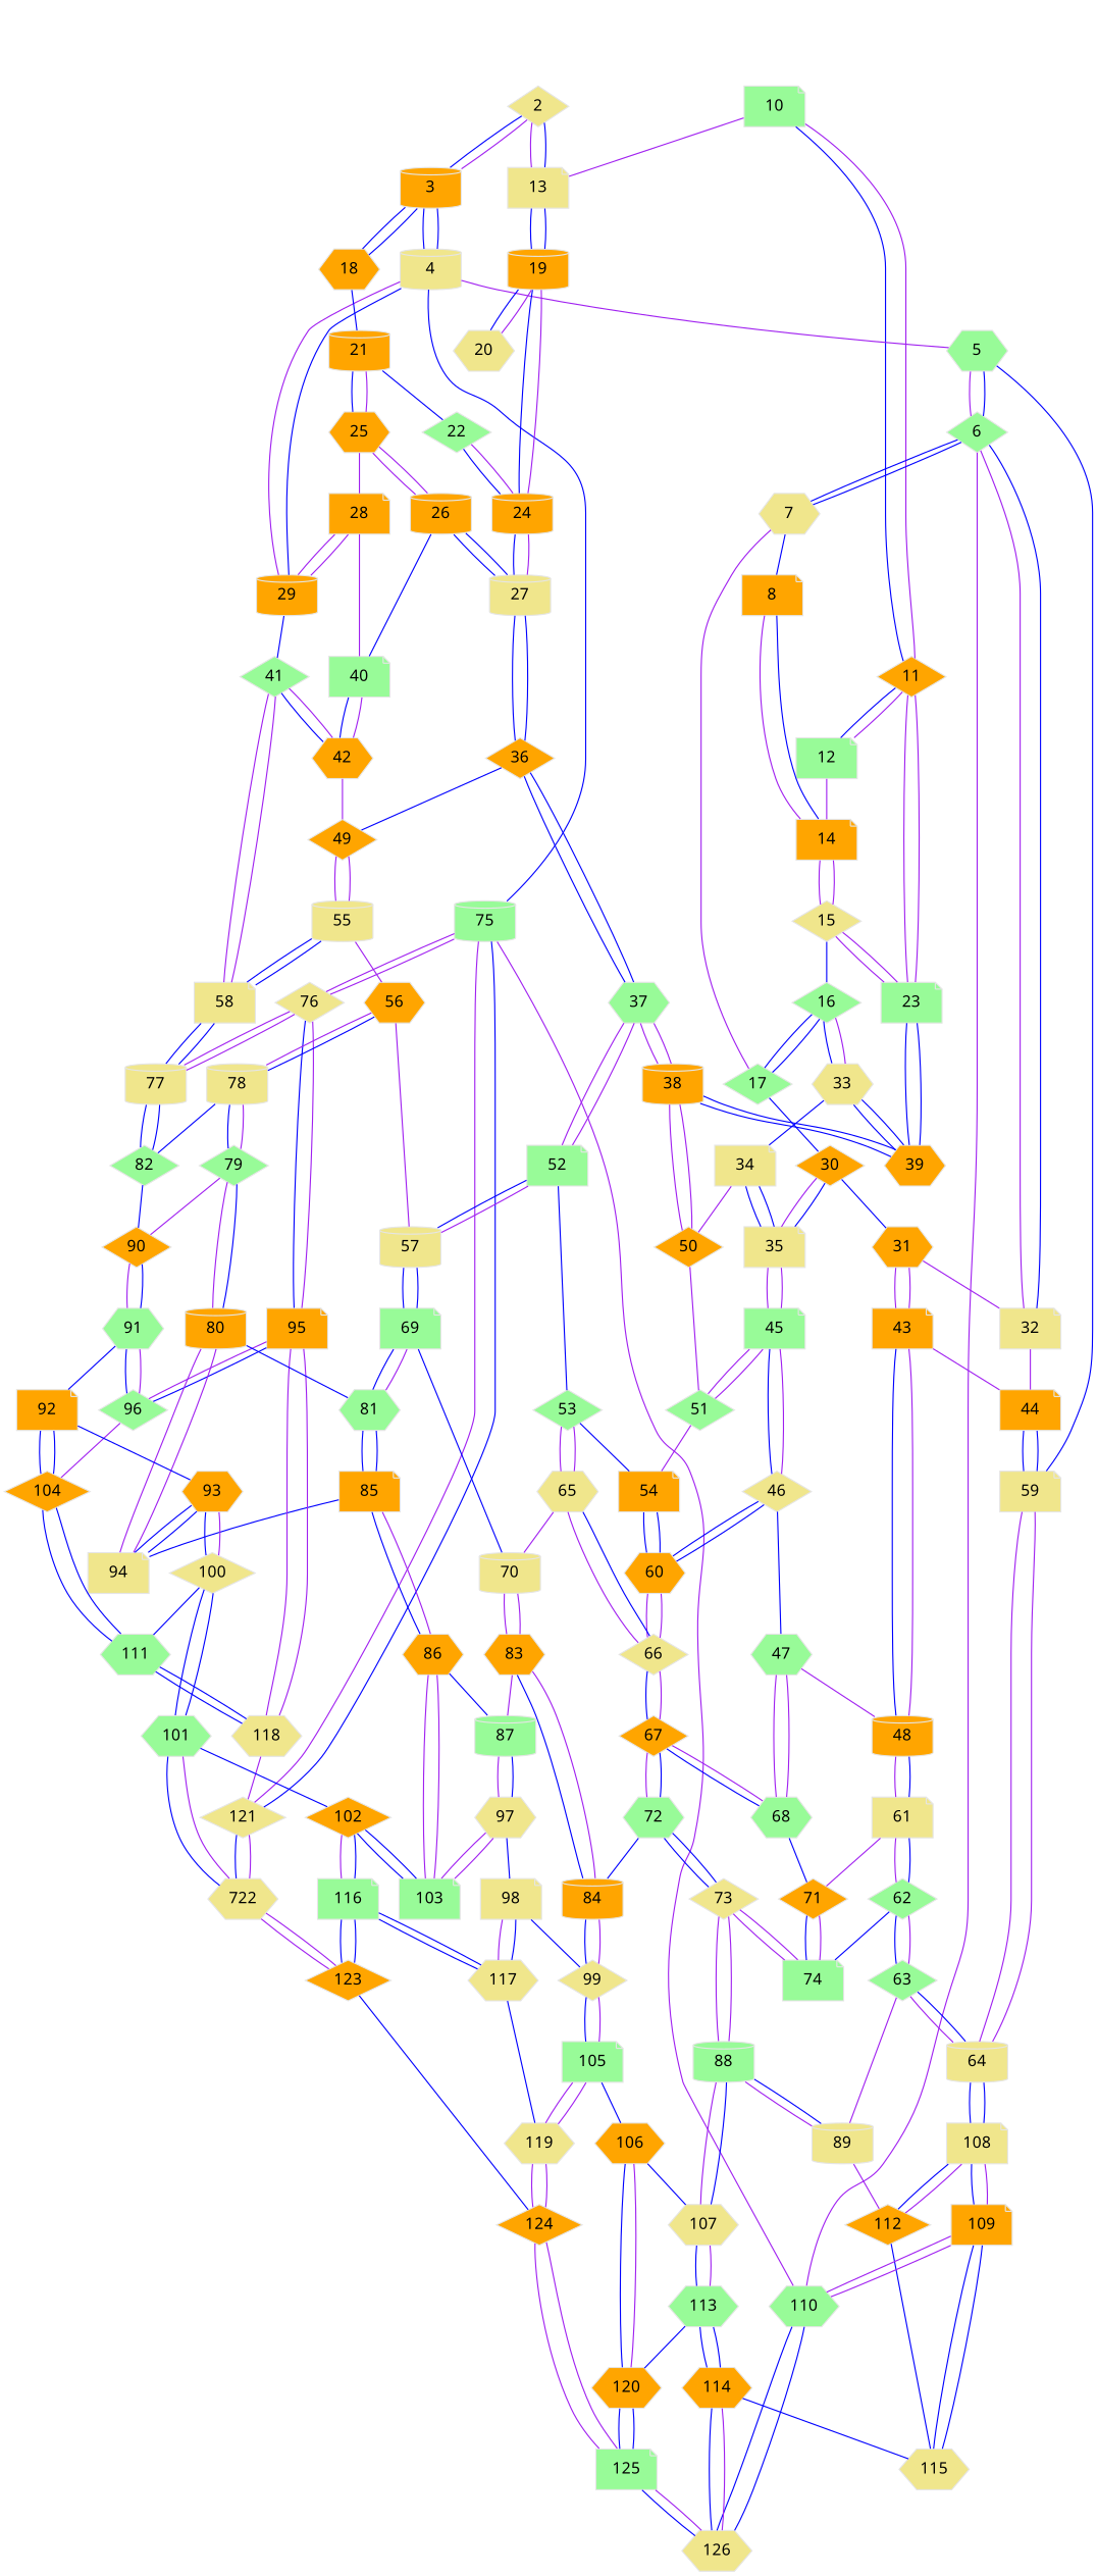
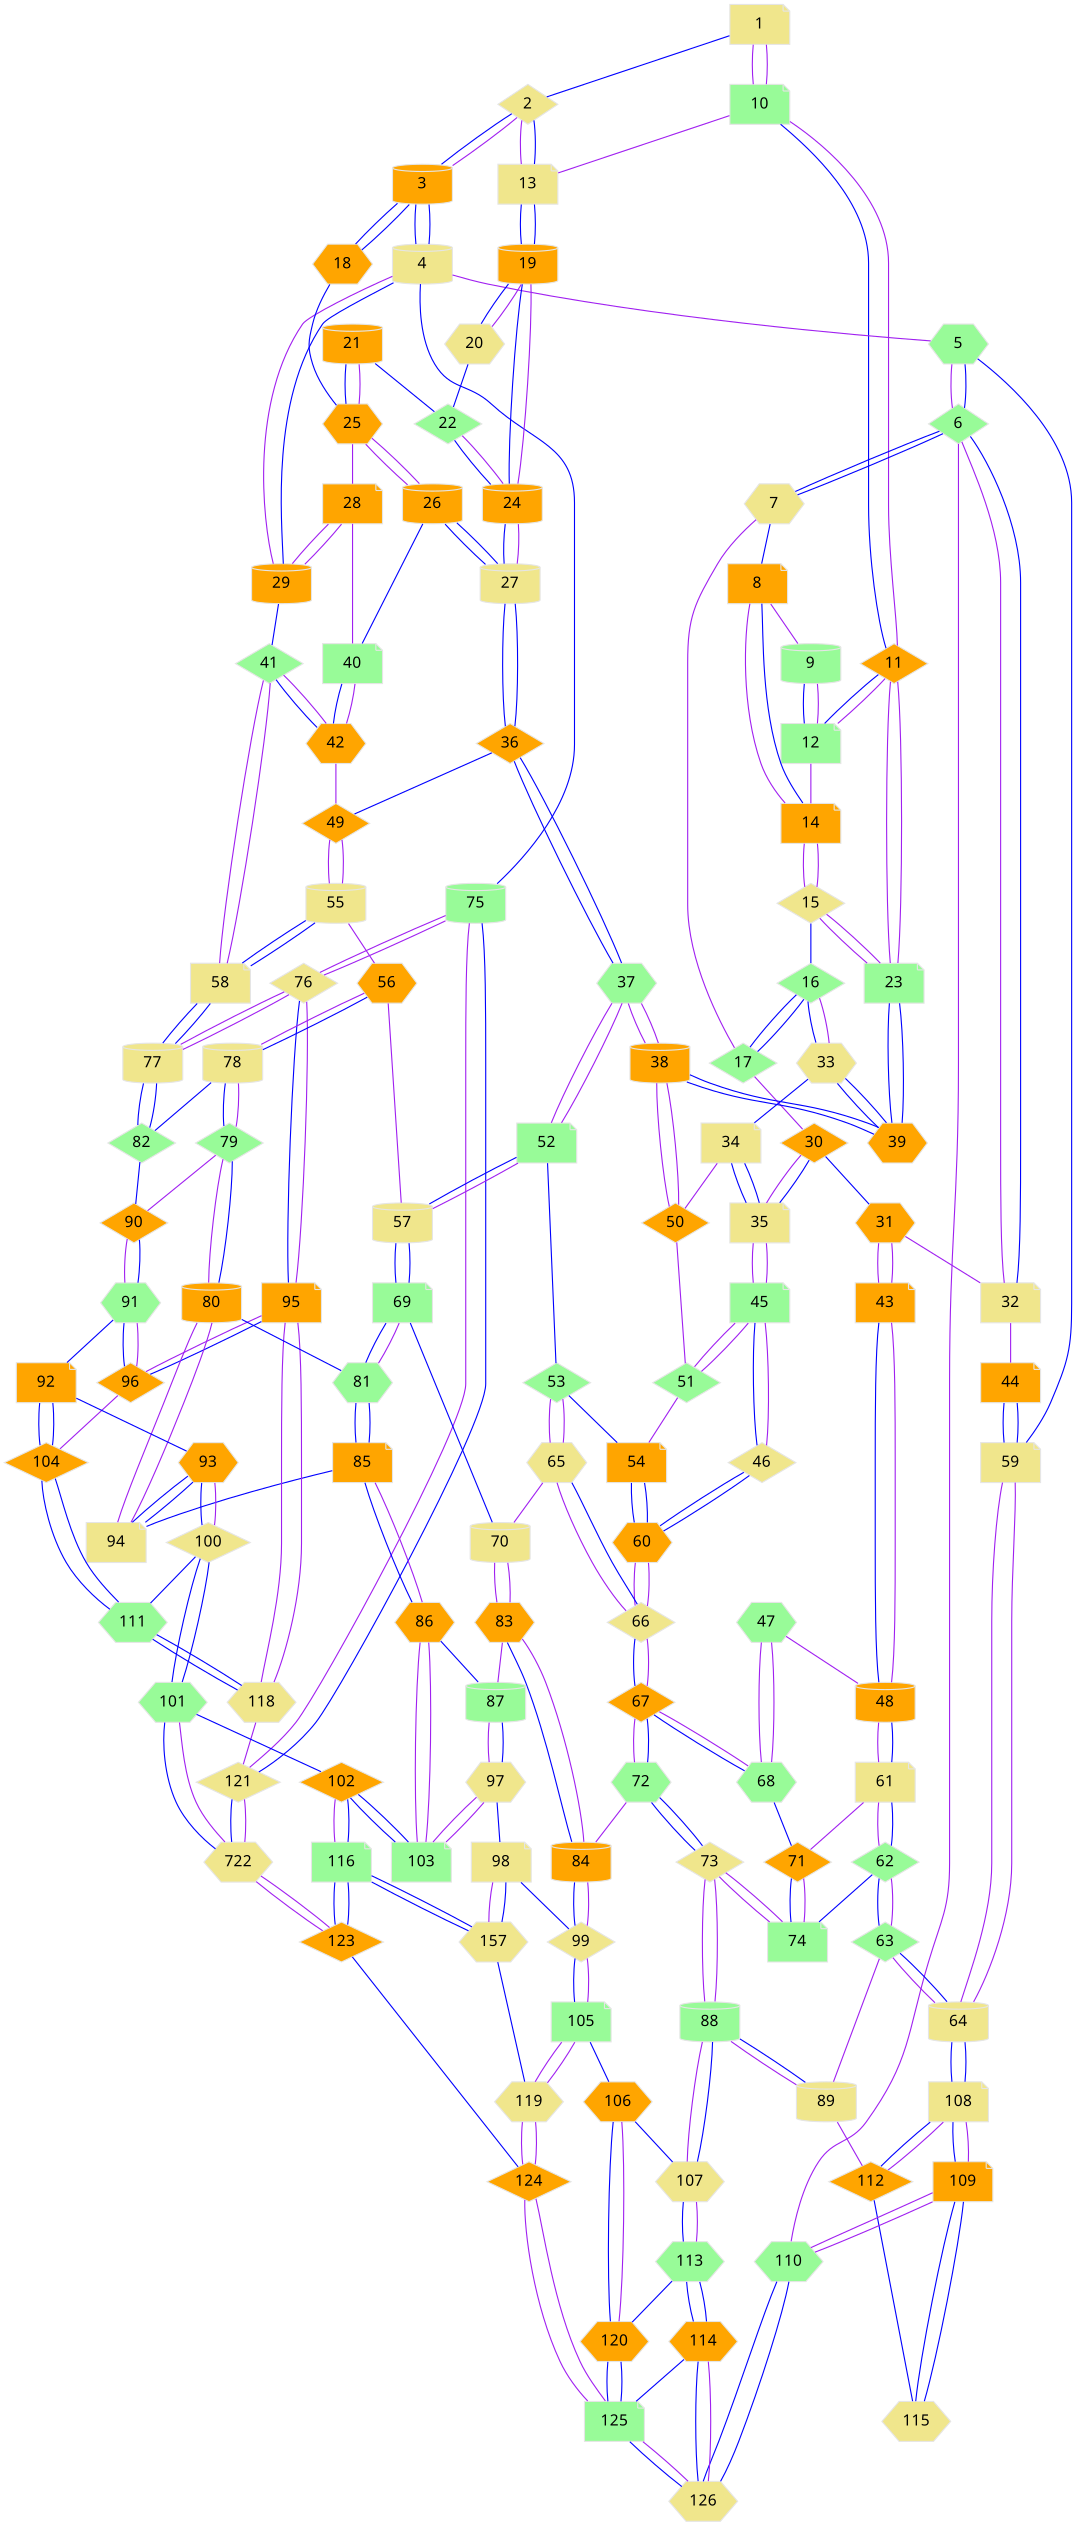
  graph {
    fontname="Noto Sans"
    node [color=gray90 fillcolor=orange fontname="Noto Sans" shape=hexagon style=filled]
    edge [color=blue fontname="Noto Sans"]
+   1 [fillcolor=khaki shape=note]
    2 [fillcolor=khaki shape=diamond]
    10 [fillcolor=palegreen shape=note]
    3 [shape=cylinder]
    13 [fillcolor=khaki shape=note]
    11 [shape=diamond]
    4 [fillcolor=khaki shape=cylinder]
    18
    19 [shape=cylinder]
    5 [fillcolor=palegreen]
    29 [shape=cylinder]
    75 [fillcolor=palegreen shape=cylinder]
    21 [shape=cylinder]
    6 [fillcolor=palegreen shape=diamond]
    59 [fillcolor=khaki shape=note]
    41 [fillcolor=palegreen shape=diamond]
    110 [fillcolor=palegreen]
    76 [fillcolor=khaki shape=diamond]
    121 [fillcolor=khaki shape=diamond]
    7 [fillcolor=khaki]
    32 [fillcolor=khaki shape=note]
    64 [fillcolor=khaki shape=cylinder]
    126 [fillcolor=khaki]
    8 [shape=note]
    17 [fillcolor=palegreen shape=diamond]
    44 [shape=note]
+   9 [fillcolor=palegreen shape=cylinder]
    14 [shape=note]
    30 [shape=diamond]
    12 [fillcolor=palegreen shape=note]
    15 [fillcolor=khaki shape=diamond]
    23 [fillcolor=palegreen shape=note]
    39
    20 [fillcolor=khaki]
    24 [shape=cylinder]
    16 [fillcolor=palegreen shape=diamond]
    33 [fillcolor=khaki]
    34 [fillcolor=khaki shape=note]
    31
    35 [fillcolor=khaki shape=note]
    22 [fillcolor=palegreen shape=diamond]
    25
    27 [fillcolor=khaki shape=cylinder]
    26 [shape=cylinder]
    28 [shape=note]
    36 [shape=diamond]
    40 [fillcolor=palegreen shape=note]
    42
    37 [fillcolor=palegreen]
    49 [shape=diamond]
    58 [fillcolor=khaki shape=note]
    43 [shape=note]
    45 [fillcolor=palegreen shape=note]
    48 [shape=cylinder]
    50 [shape=diamond]
    51 [fillcolor=palegreen shape=diamond]
    46 [fillcolor=khaki shape=diamond]
    38 [shape=cylinder]
    52 [fillcolor=palegreen shape=note]
    55 [fillcolor=khaki shape=cylinder]
    53 [fillcolor=palegreen shape=diamond]
    57 [fillcolor=khaki shape=cylinder]
    77 [fillcolor=khaki shape=cylinder]
    61 [fillcolor=khaki shape=note]
    47 [fillcolor=palegreen]
    60
    54 [shape=note]
    68 [fillcolor=palegreen]
    66 [fillcolor=khaki shape=diamond]
    71 [shape=diamond]
    62 [fillcolor=palegreen shape=diamond]
    56
    65 [fillcolor=khaki]
    69 [fillcolor=palegreen shape=note]
    70 [fillcolor=khaki shape=cylinder]
    78 [fillcolor=khaki shape=cylinder]
    82 [fillcolor=palegreen shape=diamond]
    79 [fillcolor=palegreen shape=diamond]
    81 [fillcolor=palegreen]
    108 [fillcolor=khaki shape=note]
    67 [shape=diamond]
    63 [fillcolor=palegreen shape=diamond]
    74 [fillcolor=palegreen shape=note]
    89 [fillcolor=khaki shape=cylinder]
    112 [shape=diamond]
    109 [shape=note]
    83
    72 [fillcolor=palegreen]
    73 [fillcolor=khaki shape=diamond]
    84 [shape=cylinder]
    85 [shape=note]
    87 [fillcolor=palegreen shape=cylinder]
    88 [fillcolor=palegreen shape=cylinder]
    99 [fillcolor=khaki shape=diamond]
    107 [fillcolor=khaki]
    95 [shape=note]
    n97 [fillcolor=khaki label=722]
-   96 [fillcolor=palegreen shape=diamond]
+   96 [shape=diamond]
    118 [fillcolor=khaki]
    90 [shape=diamond]
    80 [shape=cylinder]
    94 [fillcolor=khaki shape=note]
    91 [fillcolor=palegreen]
    86
    97 [fillcolor=khaki]
    105 [fillcolor=palegreen shape=note]
    103 [fillcolor=palegreen shape=note]
    98 [fillcolor=khaki shape=note]
    113 [fillcolor=palegreen]
    115 [fillcolor=khaki]
    92 [shape=note]
    93
    104 [shape=diamond]
    100 [fillcolor=khaki shape=diamond]
    111 [fillcolor=palegreen]
    101 [fillcolor=palegreen]
-   117 [fillcolor=khaki]
+   117 [fillcolor=khaki label=157]
    119 [fillcolor=khaki]
    106
    102 [shape=diamond]
    116 [fillcolor=palegreen shape=note]
    123 [shape=diamond]
    120
    124 [shape=diamond]
    125 [fillcolor=palegreen shape=note]
    114
+   1 -- 2
+   1 -- 10 [color=purple]
+   1 -- 10 [color=purple]
    2 -- 3
    2 -- 3 [color=purple]
    2 -- 13 [color=purple]
    2 -- 13
    10 -- 13 [color=purple]
    10 -- 11
    10 -- 11 [color=purple]
    3 -- 4
    3 -- 4
    3 -- 18
    3 -- 18
    13 -- 19
    13 -- 19
    11 -- 12
    11 -- 12 [color=purple]
    11 -- 23 [color=purple]
    11 -- 23 [color=purple]
    4 -- 5 [color=purple]
    4 -- 29 [color=purple]
    4 -- 29
    4 -- 75
-   18 -- 21
+   18 -- 25
    19 -- 20
    19 -- 20 [color=purple]
    19 -- 24
    19 -- 24 [color=purple]
    5 -- 6 [color=purple]
    5 -- 6
    5 -- 59
    29 -- 41
-   75 -- 110 [color=purple]
    75 -- 76 [color=purple]
    75 -- 76 [color=purple]
    75 -- 121 [color=purple]
    75 -- 121
    21 -- 22
    21 -- 25
    21 -- 25 [color=purple]
    6 -- 110 [color=purple]
    6 -- 7
    6 -- 7
    6 -- 32 [color=purple]
    6 -- 32
    59 -- 64 [color=purple]
    59 -- 64 [color=purple]
    41 -- 42
    41 -- 42 [color=purple]
    41 -- 58 [color=purple]
    41 -- 58 [color=purple]
    110 -- 126
    110 -- 126
    76 -- 77 [color=purple]
    76 -- 77 [color=purple]
    76 -- 95
    76 -- 95 [color=purple]
    121 -- n97
    121 -- n97 [color=purple]
    7 -- 8
    7 -- 17 [color=purple]
    32 -- 44 [color=purple]
    64 -- 108
    64 -- 108
+   8 -- 9 [color=purple]
    8 -- 14 [color=purple]
    8 -- 14
-   17 -- 30
+   17 -- 30 [color=purple]
    44 -- 59
    44 -- 59
+   9 -- 12
+   9 -- 12 [color=purple]
    14 -- 15 [color=purple]
    14 -- 15 [color=purple]
    30 -- 31
    30 -- 35 [color=purple]
    30 -- 35
    12 -- 14 [color=purple]
    15 -- 23 [color=purple]
    15 -- 23 [color=purple]
    15 -- 16
    23 -- 39
    23 -- 39
+   20 -- 22
    24 -- 27
    24 -- 27 [color=purple]
    16 -- 17
    16 -- 17
    16 -- 33
    16 -- 33 [color=purple]
    33 -- 39
    33 -- 39
    33 -- 34
    34 -- 35
    34 -- 35
    34 -- 50 [color=purple]
    31 -- 32 [color=purple]
    31 -- 43 [color=purple]
    31 -- 43 [color=purple]
    35 -- 45 [color=purple]
    35 -- 45 [color=purple]
    22 -- 24
    22 -- 24 [color=purple]
    25 -- 26 [color=purple]
    25 -- 26 [color=purple]
    25 -- 28 [color=purple]
    27 -- 36
    27 -- 36
    26 -- 27
    26 -- 27
    26 -- 40
    28 -- 29 [color=purple]
    28 -- 29 [color=purple]
    28 -- 40 [color=purple]
    36 -- 37
    36 -- 37
    36 -- 49
    40 -- 42
    40 -- 42 [color=purple]
    42 -- 49 [color=purple]
    37 -- 38 [color=purple]
    37 -- 38 [color=purple]
    37 -- 52 [color=purple]
    37 -- 52 [color=purple]
    49 -- 55 [color=purple]
    49 -- 55 [color=purple]
    58 -- 77
    58 -- 77
-   43 -- 44 [color=purple]
    43 -- 48
    43 -- 48 [color=purple]
    45 -- 51 [color=purple]
    45 -- 51 [color=purple]
    45 -- 46
    45 -- 46 [color=purple]
    48 -- 61 [color=purple]
    48 -- 61
    50 -- 51 [color=purple]
    51 -- 54 [color=purple]
-   46 -- 47
    46 -- 60
    46 -- 60
    38 -- 39
    38 -- 39
    38 -- 50 [color=purple]
    38 -- 50 [color=purple]
    52 -- 53
    52 -- 57
    52 -- 57 [color=purple]
    55 -- 58
    55 -- 58
    55 -- 56 [color=purple]
    53 -- 54
    53 -- 65 [color=purple]
    53 -- 65 [color=purple]
    57 -- 69
    57 -- 69
    77 -- 82
    77 -- 82
    61 -- 71 [color=purple]
    61 -- 62 [color=purple]
    61 -- 62
    47 -- 48 [color=purple]
    47 -- 68 [color=purple]
    47 -- 68 [color=purple]
    60 -- 66 [color=purple]
    60 -- 66 [color=purple]
    54 -- 60
    54 -- 60
    68 -- 71
    66 -- 67
    66 -- 67 [color=purple]
    71 -- 74
    71 -- 74 [color=purple]
    62 -- 63
    62 -- 63 [color=purple]
    62 -- 74
    56 -- 57 [color=purple]
    56 -- 78 [color=purple]
    56 -- 78
    65 -- 66 [color=purple]
    65 -- 66
    65 -- 70 [color=purple]
    69 -- 70
    69 -- 81
    69 -- 81 [color=purple]
    70 -- 83 [color=purple]
    70 -- 83 [color=purple]
    78 -- 82
    78 -- 79
    78 -- 79 [color=purple]
    82 -- 90
    79 -- 90 [color=purple]
    79 -- 80 [color=purple]
    79 -- 80
    81 -- 85
    81 -- 85
    108 -- 112
    108 -- 112 [color=purple]
    108 -- 109
    108 -- 109 [color=purple]
    67 -- 68
    67 -- 68 [color=purple]
    67 -- 72 [color=purple]
    67 -- 72
    63 -- 64 [color=purple]
    63 -- 64
    63 -- 89 [color=purple]
    89 -- 112 [color=purple]
    112 -- 115
    109 -- 110 [color=purple]
    109 -- 110 [color=purple]
    109 -- 115
    109 -- 115
    83 -- 84
    83 -- 84 [color=purple]
    83 -- 87 [color=purple]
    72 -- 73
    72 -- 73
-   72 -- 84
+   72 -- 84 [color=purple]
    73 -- 74 [color=purple]
    73 -- 74 [color=purple]
    73 -- 88 [color=purple]
    73 -- 88 [color=purple]
    84 -- 99
    84 -- 99 [color=purple]
    85 -- 94
    85 -- 86
    85 -- 86 [color=purple]
    87 -- 97 [color=purple]
    87 -- 97
    88 -- 89 [color=purple]
    88 -- 89
    88 -- 107 [color=purple]
    88 -- 107
    99 -- 105
    99 -- 105 [color=purple]
    107 -- 113
    107 -- 113 [color=purple]
    95 -- 96 [color=purple]
    95 -- 96
    95 -- 118 [color=purple]
    95 -- 118 [color=purple]
    n97 -- 123 [color=purple]
    n97 -- 123 [color=purple]
    96 -- 104 [color=purple]
    118 -- 121 [color=purple]
    90 -- 91 [color=purple]
    90 -- 91
    80 -- 81
    80 -- 94 [color=purple]
    80 -- 94 [color=purple]
    91 -- 96
    91 -- 96 [color=purple]
    91 -- 92
    86 -- 87
    86 -- 103 [color=purple]
    86 -- 103 [color=purple]
    97 -- 103 [color=purple]
    97 -- 103 [color=purple]
    97 -- 98
    105 -- 119 [color=purple]
    105 -- 119 [color=purple]
    105 -- 106
    98 -- 99
    98 -- 117 [color=purple]
    98 -- 117
    113 -- 120
    113 -- 114
    113 -- 114
    92 -- 93
    92 -- 104
    92 -- 104
    93 -- 94
    93 -- 94
    93 -- 100
    93 -- 100 [color=purple]
    104 -- 111
    104 -- 111
    100 -- 111
    100 -- 101
    100 -- 101
    111 -- 118
    111 -- 118
    101 -- n97
    101 -- n97 [color=purple]
    101 -- 102
    117 -- 119
    119 -- 124 [color=purple]
    119 -- 124 [color=purple]
    106 -- 107
    106 -- 120
    106 -- 120 [color=purple]
    102 -- 103
    102 -- 103
    102 -- 116 [color=purple]
    102 -- 116
    116 -- 117
    116 -- 117
    116 -- 123
    116 -- 123
    123 -- 124
    120 -- 125
    120 -- 125
    124 -- 125 [color=purple]
    124 -- 125 [color=purple]
    125 -- 126
    125 -- 126 [color=purple]
    114 -- 126
    114 -- 126 [color=purple]
-   114 -- 115
+   114 -- 125
  }
